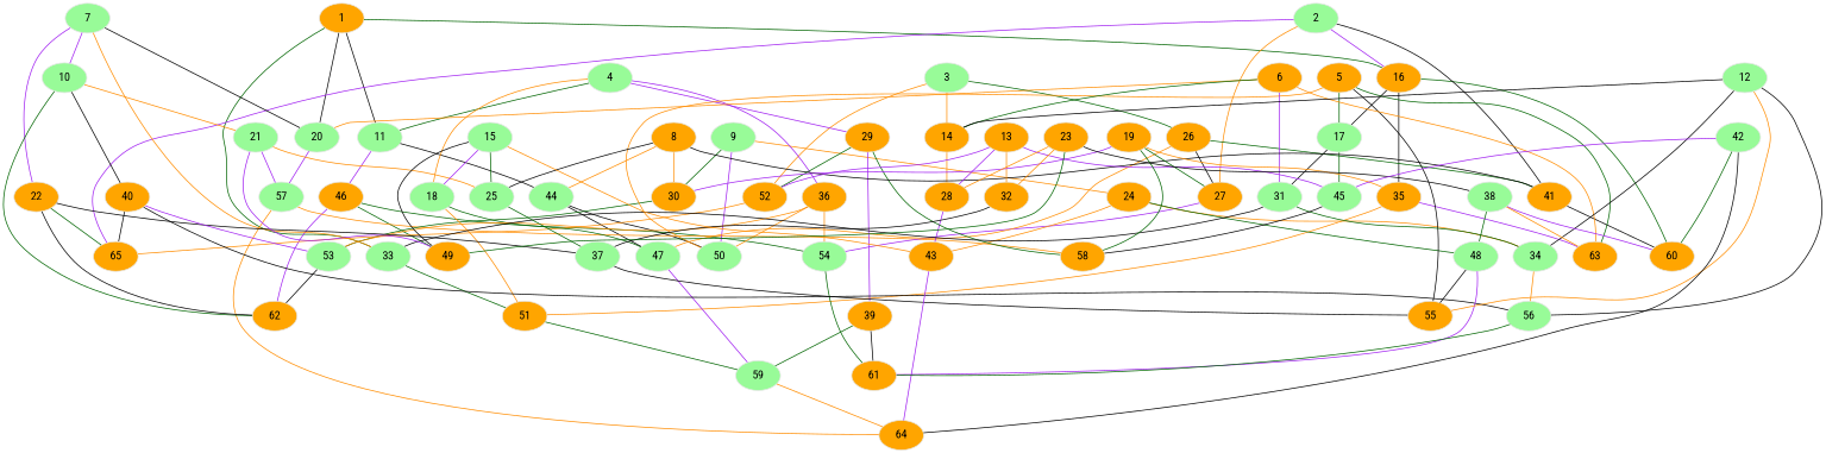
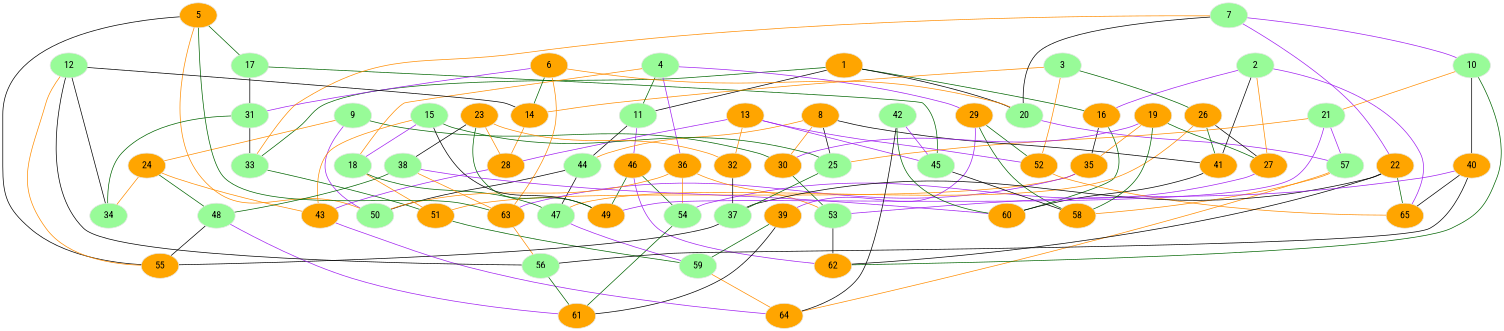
  graph {
    fontname="Roboto Condensed"
    node [color=gray90 fillcolor=orange fontname="Roboto Condensed" style=filled]
    edge [color=darkorange fontname="Roboto Condensed"]
    11 [fillcolor=palegreen]
    1
    16
    20 [fillcolor=palegreen]
    33 [fillcolor=palegreen]
    44 [fillcolor=palegreen]
    46
    17 [fillcolor=palegreen]
    35
    60
    57 [fillcolor=palegreen]
    51
    2 [fillcolor=palegreen]
    27
    41
    65
    9 [fillcolor=palegreen]
    50 [fillcolor=palegreen]
    30
    24
    54 [fillcolor=palegreen]
    3 [fillcolor=palegreen]
    14
    26
    52
    28
    47 [fillcolor=palegreen]
    59 [fillcolor=palegreen]
    39
    61
    4 [fillcolor=palegreen]
    18 [fillcolor=palegreen]
    29
    36
    58
    53 [fillcolor=palegreen]
    5
    55
    63
    31 [fillcolor=palegreen]
    45 [fillcolor=palegreen]
    6
    34 [fillcolor=palegreen]
    7 [fillcolor=palegreen]
    10 [fillcolor=palegreen]
    22
    21 [fillcolor=palegreen]
    40
    62
    37 [fillcolor=palegreen]
    8
    25 [fillcolor=palegreen]
    43
    48 [fillcolor=palegreen]
    49
    56 [fillcolor=palegreen]
    12 [fillcolor=palegreen]
    13
    32
    15 [fillcolor=palegreen]
    64
    19
    23
    38 [fillcolor=palegreen]
    42 [fillcolor=palegreen]
    11 -- 44 [color=black]
    11 -- 46 [color=purple]
    1 -- 11 [color=black]
    1 -- 16 [color=darkgreen]
    1 -- 20 [color=black]
    1 -- 33 [color=darkgreen]
-   16 -- 17 [color=black]
    16 -- 35 [color=black]
    16 -- 60 [color=darkgreen]
    20 -- 57 [color=purple]
    33 -- 51 [color=darkgreen]
    44 -- 50 [color=black]
    44 -- 47 [color=black]
    46 -- 54 [color=darkgreen]
    46 -- 62 [color=purple]
    46 -- 49 [color=darkgreen]
    17 -- 31 [color=black]
    17 -- 45 [color=darkgreen]
    35 -- 51
    35 -- 63 [color=purple]
    57 -- 58
    57 -- 64
    51 -- 59 [color=darkgreen]
    2 -- 16 [color=purple]
    2 -- 27
    2 -- 41 [color=black]
    2 -- 65 [color=purple]
    27 -- 54 [color=purple]
    41 -- 60 [color=black]
    9 -- 50 [color=purple]
    9 -- 30 [color=darkgreen]
    9 -- 24
    30 -- 53 [color=darkgreen]
    24 -- 34
    24 -- 43
    24 -- 48 [color=darkgreen]
    54 -- 61 [color=darkgreen]
    3 -- 14
    3 -- 26 [color=darkgreen]
    3 -- 52
    14 -- 28
    26 -- 27 [color=black]
    26 -- 41 [color=darkgreen]
    26 -- 47
    52 -- 65
    28 -- 43 [color=purple]
    47 -- 59 [color=purple]
    59 -- 64
    39 -- 59 [color=darkgreen]
    39 -- 61 [color=black]
    4 -- 11 [color=darkgreen]
    4 -- 18
    4 -- 29 [color=purple]
    4 -- 36 [color=purple]
    18 -- 51
    18 -- 47 [color=darkgreen]
    29 -- 52 [color=darkgreen]
    29 -- 39 [color=purple]
    29 -- 58 [color=darkgreen]
    36 -- 50
    36 -- 54
    36 -- 53
    53 -- 62 [color=black]
    5 -- 17 [color=darkgreen]
    5 -- 50
    5 -- 55 [color=black]
    5 -- 63 [color=darkgreen]
    31 -- 33 [color=black]
    31 -- 34 [color=darkgreen]
    45 -- 58 [color=black]
    6 -- 20
    6 -- 14 [color=darkgreen]
    6 -- 63
    6 -- 31 [color=purple]
-   34 -- 56
+   63 -- 56
    7 -- 20 [color=black]
    7 -- 33
    7 -- 10 [color=purple]
    7 -- 22 [color=purple]
    10 -- 21
    10 -- 40 [color=black]
    10 -- 62 [color=darkgreen]
    22 -- 65 [color=darkgreen]
    22 -- 62 [color=black]
    22 -- 37 [color=black]
    21 -- 57 [color=purple]
    21 -- 25
    21 -- 49 [color=purple]
    40 -- 65 [color=black]
    40 -- 53 [color=purple]
    40 -- 56 [color=black]
    37 -- 55 [color=black]
    8 -- 44
    8 -- 41 [color=black]
    8 -- 30
    8 -- 25 [color=black]
    25 -- 37 [color=darkgreen]
    43 -- 64 [color=purple]
    48 -- 61 [color=purple]
    48 -- 55 [color=black]
    56 -- 61 [color=darkgreen]
    12 -- 14 [color=black]
    12 -- 55
    12 -- 34 [color=black]
    12 -- 56 [color=black]
    13 -- 52 [color=purple]
    13 -- 28 [color=purple]
    13 -- 45 [color=purple]
    13 -- 32
    32 -- 37 [color=black]
    15 -- 18 [color=purple]
    15 -- 25 [color=darkgreen]
    15 -- 43
    15 -- 49 [color=black]
    19 -- 35
    19 -- 27 [color=darkgreen]
    19 -- 30 [color=purple]
    19 -- 58 [color=darkgreen]
    23 -- 28
    23 -- 49 [color=darkgreen]
    23 -- 32
    23 -- 38 [color=black]
    38 -- 60 [color=purple]
    38 -- 63
    38 -- 48 [color=darkgreen]
    42 -- 60 [color=darkgreen]
    42 -- 45 [color=purple]
    42 -- 64 [color=black]
  }
